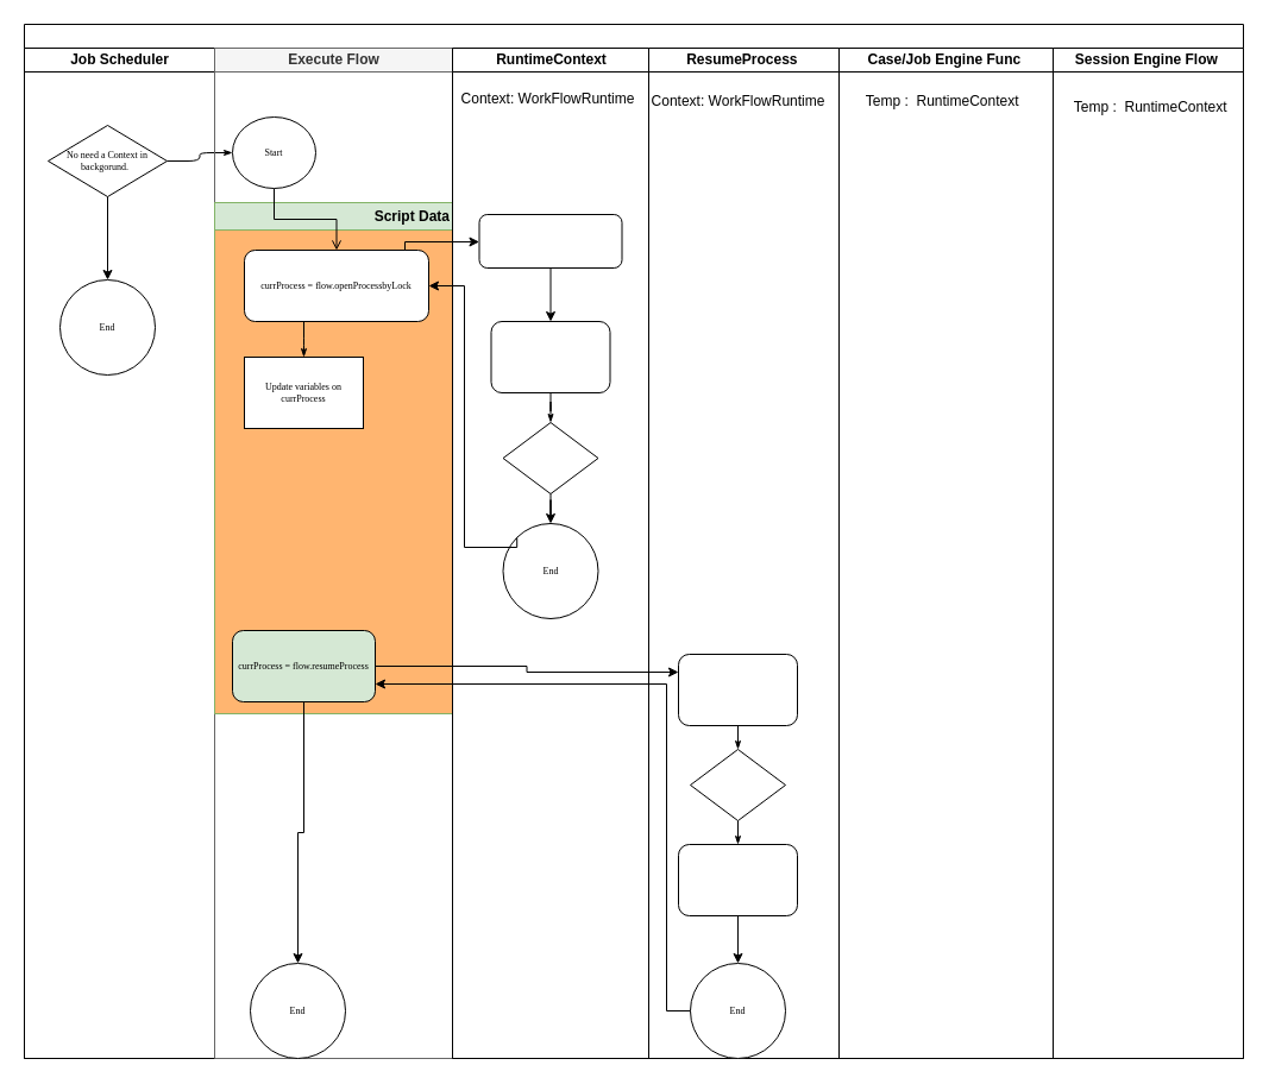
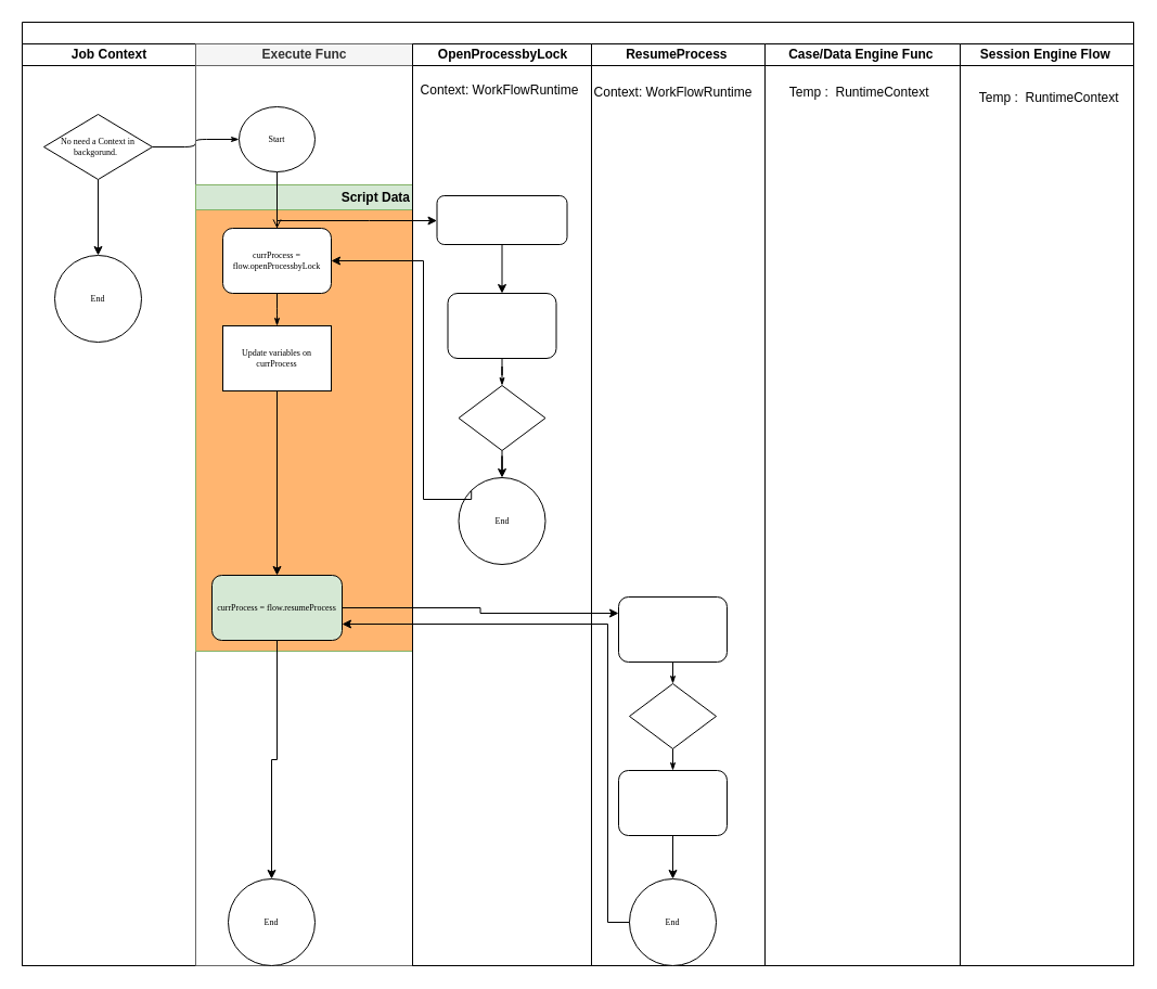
  <mxCell id="0" />
  <mxCell id="1" parent="0" />
  <mxCell id="2" value="" style="swimlane;html=1;childLayout=stackLayout;startSize=20;rounded=0;shadow=0;labelBackgroundColor=gray;strokeWidth=1;fontFamily=Verdana;fontSize=8;align=center;" parent="1" vertex="1"><mxGeometry x="20" y="20" width="1025" height="870" as="geometry" /></mxCell>
- <mxCell id="3" value="Job Scheduler" style="swimlane;html=1;startSize=20;" parent="2" vertex="1"><mxGeometry y="20" width="160" height="850" as="geometry" /></mxCell>
+ <mxCell id="3" value="Job Context" style="swimlane;html=1;startSize=20;" parent="2" vertex="1"><mxGeometry y="20" width="160" height="850" as="geometry" /></mxCell>
  <mxCell id="4" value="" style="edgeStyle=orthogonalEdgeStyle;rounded=0;orthogonalLoop=1;jettySize=auto;html=1;" edge="1" parent="3" source="5" target="6"><mxGeometry relative="1" as="geometry" /></mxCell>
  <mxCell id="5" value="No need a Context in backgorund.&amp;nbsp;&amp;nbsp;" style="rhombus;whiteSpace=wrap;html=1;shadow=0;labelBackgroundColor=none;strokeWidth=1;fontFamily=Verdana;fontSize=8;align=center;" parent="3" vertex="1"><mxGeometry x="20" y="65" width="100" height="60" as="geometry" /></mxCell>
  <mxCell id="6" value="End" style="ellipse;whiteSpace=wrap;html=1;fontSize=8;fontFamily=Verdana;rounded=1;shadow=0;labelBackgroundColor=none;strokeWidth=1;" vertex="1" parent="3"><mxGeometry x="30" y="195" width="80" height="80" as="geometry" /></mxCell>
  <mxCell id="7" style="edgeStyle=orthogonalEdgeStyle;rounded=1;html=1;labelBackgroundColor=none;startArrow=none;startFill=0;startSize=5;endArrow=classicThin;endFill=1;endSize=5;jettySize=auto;orthogonalLoop=1;strokeWidth=1;fontFamily=Verdana;fontSize=8;entryX=0;entryY=0.5;entryDx=0;entryDy=0;" parent="2" source="5" target="18" edge="1"><mxGeometry relative="1" as="geometry" /></mxCell>
- <mxCell id="8" value="Execute Flow" style="swimlane;html=1;startSize=20;fillColor=#f5f5f5;fontColor=#333333;strokeColor=#666666;gradientColor=none;" parent="2" vertex="1"><mxGeometry x="160" y="20" width="200" height="850" as="geometry" /></mxCell>
+ <mxCell id="8" value="Execute Func" style="swimlane;html=1;startSize=20;fillColor=#f5f5f5;fontColor=#333333;strokeColor=#666666;gradientColor=none;" parent="2" vertex="1"><mxGeometry x="160" y="20" width="200" height="850" as="geometry" /></mxCell>
  <mxCell id="9" value="Script Data" style="swimlane;whiteSpace=wrap;html=1;fillColor=#d5e8d4;strokeColor=#82b366;swimlaneFillColor=light-dark(#FFB570,#EDEDED);align=right;" vertex="1" parent="8"><mxGeometry y="130" width="200" height="430" as="geometry" /></mxCell>
- <mxCell id="10" value="currProcess = flow.openProcessbyLock" style="rounded=1;whiteSpace=wrap;html=1;shadow=0;labelBackgroundColor=none;strokeWidth=1;fontFamily=Verdana;fontSize=8;align=center;" parent="8" vertex="1"><mxGeometry x="25" y="170" width="155" height="60" as="geometry" /></mxCell>
+ <mxCell id="10" value="currProcess = flow.openProcessbyLock" style="rounded=1;whiteSpace=wrap;html=1;shadow=0;labelBackgroundColor=none;strokeWidth=1;fontFamily=Verdana;fontSize=8;align=center;" parent="8" vertex="1"><mxGeometry x="25" y="170" width="100" height="60" as="geometry" /></mxCell>
+ <mxCell id="11" value="" style="edgeStyle=orthogonalEdgeStyle;rounded=0;orthogonalLoop=1;jettySize=auto;html=1;" edge="1" parent="8" source="12" target="15"><mxGeometry relative="1" as="geometry" /></mxCell>
  <mxCell id="12" value="Update variables on currProcess" style="whiteSpace=wrap;html=1;shadow=0;labelBackgroundColor=none;strokeWidth=1;fontFamily=Verdana;fontSize=8;align=center;rounded=0;" parent="8" vertex="1"><mxGeometry x="25" y="260" width="100" height="60" as="geometry" /></mxCell>
  <mxCell id="13" style="edgeStyle=orthogonalEdgeStyle;rounded=1;html=1;labelBackgroundColor=none;startArrow=none;startFill=0;startSize=5;endArrow=classicThin;endFill=1;endSize=5;jettySize=auto;orthogonalLoop=1;strokeWidth=1;fontFamily=Verdana;fontSize=8" parent="8" source="10" target="12" edge="1"><mxGeometry relative="1" as="geometry"><Array as="points"><mxPoint x="75" y="245" /><mxPoint x="75" y="245" /></Array></mxGeometry></mxCell>
  <mxCell id="14" value="" style="edgeStyle=orthogonalEdgeStyle;rounded=0;orthogonalLoop=1;jettySize=auto;html=1;" edge="1" parent="8" source="15" target="16"><mxGeometry relative="1" as="geometry" /></mxCell>
  <mxCell id="15" value="currProcess = flow.resumeProcess" style="whiteSpace=wrap;html=1;fontSize=8;fontFamily=Verdana;rounded=1;shadow=0;labelBackgroundColor=none;strokeWidth=1;fillColor=#d5e8d4;" vertex="1" parent="8"><mxGeometry x="15" y="490" width="120" height="60" as="geometry" /></mxCell>
  <mxCell id="16" value="End" style="ellipse;whiteSpace=wrap;html=1;fontSize=8;fontFamily=Verdana;rounded=1;shadow=0;labelBackgroundColor=none;strokeWidth=1;" vertex="1" parent="8"><mxGeometry x="30" y="770" width="80" height="80" as="geometry" /></mxCell>
  <mxCell id="17" style="edgeStyle=orthogonalEdgeStyle;rounded=0;orthogonalLoop=1;jettySize=auto;html=1;exitX=0.5;exitY=1;exitDx=0;exitDy=0;endArrow=open;" edge="1" parent="8" source="18" target="10"><mxGeometry relative="1" as="geometry" /></mxCell>
- <mxCell id="18" value="Start" style="ellipse;whiteSpace=wrap;html=1;fontSize=8;fontFamily=Verdana;rounded=1;shadow=0;labelBackgroundColor=none;strokeWidth=1;" vertex="1" parent="8"><mxGeometry x="15" y="58" width="70" height="60" as="geometry" /></mxCell>
- <mxCell id="19" value="RuntimeContext" style="swimlane;html=1;startSize=20;" parent="2" vertex="1"><mxGeometry x="360" y="20" width="165" height="850" as="geometry" /></mxCell>
+ <mxCell id="18" value="Start" style="ellipse;whiteSpace=wrap;html=1;fontSize=8;fontFamily=Verdana;rounded=1;shadow=0;labelBackgroundColor=none;strokeWidth=1;" vertex="1" parent="8"><mxGeometry x="40" y="58" width="70" height="60" as="geometry" /></mxCell>
+ <mxCell id="19" value="OpenProcessbyLock" style="swimlane;html=1;startSize=20;" parent="2" vertex="1"><mxGeometry x="360" y="20" width="165" height="850" as="geometry" /></mxCell>
  <mxCell id="20" value="" style="rounded=1;whiteSpace=wrap;html=1;shadow=0;labelBackgroundColor=none;strokeWidth=1;fontFamily=Verdana;fontSize=8;align=center;" parent="19" vertex="1"><mxGeometry x="32.5" y="230" width="100" height="60" as="geometry" /></mxCell>
  <mxCell id="21" value="" style="edgeStyle=orthogonalEdgeStyle;rounded=0;orthogonalLoop=1;jettySize=auto;html=1;" edge="1" parent="19" source="22" target="27"><mxGeometry relative="1" as="geometry" /></mxCell>
  <mxCell id="22" value="" style="rhombus;whiteSpace=wrap;html=1;rounded=0;shadow=0;labelBackgroundColor=none;strokeWidth=1;fontFamily=Verdana;fontSize=8;align=center;" parent="19" vertex="1"><mxGeometry x="42.5" y="315" width="80" height="60" as="geometry" /></mxCell>
  <mxCell id="23" style="edgeStyle=orthogonalEdgeStyle;rounded=1;html=1;labelBackgroundColor=none;startArrow=none;startFill=0;startSize=5;endArrow=classicThin;endFill=1;endSize=5;jettySize=auto;orthogonalLoop=1;strokeWidth=1;fontFamily=Verdana;fontSize=8" parent="19" source="20" target="22" edge="1"><mxGeometry relative="1" as="geometry" /></mxCell>
  <mxCell id="24" style="edgeStyle=orthogonalEdgeStyle;rounded=0;orthogonalLoop=1;jettySize=auto;html=1;entryX=0.5;entryY=0;entryDx=0;entryDy=0;" edge="1" parent="19" source="25" target="20"><mxGeometry relative="1" as="geometry" /></mxCell>
  <mxCell id="25" value="" style="whiteSpace=wrap;html=1;fontSize=8;fontFamily=Verdana;rounded=1;shadow=0;labelBackgroundColor=none;strokeWidth=1;" vertex="1" parent="19"><mxGeometry x="22.5" y="140" width="120" height="45" as="geometry" /></mxCell>
  <mxCell id="26" value="Context: WorkFlowRuntime" style="text;html=1;align=center;verticalAlign=middle;resizable=0;points=[];autosize=1;strokeColor=none;fillColor=none;" vertex="1" parent="19"><mxGeometry x="-5" y="28" width="170" height="30" as="geometry" /></mxCell>
  <mxCell id="27" value="End" style="ellipse;whiteSpace=wrap;html=1;fontSize=8;fontFamily=Verdana;rounded=0;shadow=0;labelBackgroundColor=none;strokeWidth=1;" vertex="1" parent="19"><mxGeometry x="42.5" y="400" width="80" height="80" as="geometry" /></mxCell>
  <mxCell id="28" value="ResumeProcess&amp;nbsp;" style="swimlane;html=1;startSize=20;" parent="2" vertex="1"><mxGeometry x="525" y="20" width="160" height="850" as="geometry" /></mxCell>
  <mxCell id="29" value="" style="rounded=1;whiteSpace=wrap;html=1;shadow=0;labelBackgroundColor=none;strokeWidth=1;fontFamily=Verdana;fontSize=8;align=center;" parent="28" vertex="1"><mxGeometry x="25" y="510" width="100" height="60" as="geometry" /></mxCell>
  <mxCell id="30" value="" style="rhombus;whiteSpace=wrap;html=1;rounded=0;shadow=0;labelBackgroundColor=none;strokeWidth=1;fontFamily=Verdana;fontSize=8;align=center;" parent="28" vertex="1"><mxGeometry x="35" y="590" width="80" height="60" as="geometry" /></mxCell>
  <mxCell id="31" value="" style="edgeStyle=orthogonalEdgeStyle;rounded=0;orthogonalLoop=1;jettySize=auto;html=1;" edge="1" parent="28" source="32" target="36"><mxGeometry relative="1" as="geometry" /></mxCell>
  <mxCell id="32" value="" style="rounded=1;whiteSpace=wrap;html=1;shadow=0;labelBackgroundColor=none;strokeWidth=1;fontFamily=Verdana;fontSize=8;align=center;" parent="28" vertex="1"><mxGeometry x="25" y="670" width="100" height="60" as="geometry" /></mxCell>
  <mxCell id="33" style="edgeStyle=orthogonalEdgeStyle;rounded=1;html=1;labelBackgroundColor=none;startArrow=none;startFill=0;startSize=5;endArrow=classicThin;endFill=1;endSize=5;jettySize=auto;orthogonalLoop=1;strokeColor=#000000;strokeWidth=1;fontFamily=Verdana;fontSize=8;fontColor=#000000;" parent="28" source="29" target="30" edge="1"><mxGeometry relative="1" as="geometry" /></mxCell>
  <mxCell id="34" style="edgeStyle=orthogonalEdgeStyle;rounded=1;html=1;labelBackgroundColor=none;startArrow=none;startFill=0;startSize=5;endArrow=classicThin;endFill=1;endSize=5;jettySize=auto;orthogonalLoop=1;strokeWidth=1;fontFamily=Verdana;fontSize=8" parent="28" source="30" target="32" edge="1"><mxGeometry relative="1" as="geometry" /></mxCell>
  <mxCell id="35" value="Context: WorkFlowRuntime" style="text;html=1;align=center;verticalAlign=middle;resizable=0;points=[];autosize=1;strokeColor=none;fillColor=none;" vertex="1" parent="28"><mxGeometry x="-10" y="30" width="170" height="30" as="geometry" /></mxCell>
  <mxCell id="36" value="End" style="ellipse;whiteSpace=wrap;html=1;fontSize=8;fontFamily=Verdana;rounded=1;shadow=0;labelBackgroundColor=none;strokeWidth=1;" vertex="1" parent="28"><mxGeometry x="35" y="770" width="80" height="80" as="geometry" /></mxCell>
- <mxCell id="37" value="Case/Job Engine Func&amp;nbsp;" style="swimlane;html=1;startSize=20;" parent="2" vertex="1"><mxGeometry x="685" y="20" width="180" height="850" as="geometry" /></mxCell>
+ <mxCell id="37" value="Case/Data Engine Func&amp;nbsp;" style="swimlane;html=1;startSize=20;" parent="2" vertex="1"><mxGeometry x="685" y="20" width="180" height="850" as="geometry" /></mxCell>
  <mxCell id="38" value="&amp;nbsp;Temp :&amp;nbsp; RuntimeContext" style="text;html=1;align=center;verticalAlign=middle;resizable=0;points=[];autosize=1;strokeColor=none;fillColor=none;" vertex="1" parent="37"><mxGeometry x="5" y="30" width="160" height="30" as="geometry" /></mxCell>
  <mxCell id="39" value="Session Engine Flow&amp;nbsp;" style="swimlane;html=1;startSize=20;" parent="2" vertex="1"><mxGeometry x="865" y="20" width="160" height="850" as="geometry" /></mxCell>
  <mxCell id="40" value="&amp;nbsp;Temp :&amp;nbsp; RuntimeContext" style="text;html=1;align=center;verticalAlign=middle;resizable=0;points=[];autosize=1;strokeColor=none;fillColor=none;" vertex="1" parent="39"><mxGeometry y="35" width="160" height="30" as="geometry" /></mxCell>
  <mxCell id="41" value="" style="edgeStyle=orthogonalEdgeStyle;rounded=0;orthogonalLoop=1;jettySize=auto;html=1;" edge="1" parent="2" source="10" target="25"><mxGeometry relative="1" as="geometry"><Array as="points"><mxPoint x="320" y="183" /><mxPoint x="320" y="183" /></Array></mxGeometry></mxCell>
  <mxCell id="42" style="edgeStyle=orthogonalEdgeStyle;rounded=0;orthogonalLoop=1;jettySize=auto;html=1;exitX=0;exitY=0;exitDx=0;exitDy=0;entryX=1;entryY=0.5;entryDx=0;entryDy=0;" edge="1" parent="2" source="27" target="10"><mxGeometry relative="1" as="geometry"><mxPoint x="310" y="110" as="targetPoint" /><mxPoint x="381.716" y="401.716" as="sourcePoint" /><Array as="points"><mxPoint x="414" y="440" /><mxPoint x="370" y="440" /><mxPoint x="370" y="220" /></Array></mxGeometry></mxCell>
  <mxCell id="43" style="edgeStyle=orthogonalEdgeStyle;rounded=0;orthogonalLoop=1;jettySize=auto;html=1;exitX=1;exitY=0.5;exitDx=0;exitDy=0;entryX=0;entryY=0.25;entryDx=0;entryDy=0;" edge="1" parent="2" source="15" target="29"><mxGeometry relative="1" as="geometry" /></mxCell>
  <mxCell id="44" style="edgeStyle=orthogonalEdgeStyle;rounded=0;orthogonalLoop=1;jettySize=auto;html=1;entryX=1;entryY=0.75;entryDx=0;entryDy=0;" edge="1" parent="2" source="36" target="15"><mxGeometry relative="1" as="geometry"><mxPoint x="530" y="560" as="targetPoint" /><Array as="points"><mxPoint x="540" y="830" /><mxPoint x="540" y="555" /></Array></mxGeometry></mxCell>
  <mxCell id="45" value="&lt;span style=&quot;color: rgba(0, 0, 0, 0); font-family: monospace; font-size: 0px; text-align: start;&quot;&gt;%3CmxGraphModel%3E%3Croot%3E%3CmxCell%20id%3D%220%22%2F%3E%3CmxCell%20id%3D%221%22%20parent%3D%220%22%2F%3E%3CmxCell%20id%3D%222%22%20value%3D%22Context%3A%20WorkFlowRuntime%22%20style%3D%22text%3Bhtml%3D1%3Balign%3Dcenter%3BverticalAlign%3Dmiddle%3Bresizable%3D0%3Bpoints%3D%5B%5D%3Bautosize%3D1%3BstrokeColor%3Dnone%3BfillColor%3Dnone%3B%22%20vertex%3D%221%22%20parent%3D%221%22%3E%3CmxGeometry%20x%3D%22385%22%20y%3D%2288%22%20width%3D%22170%22%20height%3D%2230%22%20as%3D%22geometry%22%2F%3E%3C%2FmxCell%3E%3C%2Froot%3E%3C%2FmxGraphModel%3E&lt;/span&gt;" style="text;html=1;align=center;verticalAlign=middle;resizable=0;points=[];autosize=1;strokeColor=none;fillColor=none;" vertex="1" parent="1"><mxGeometry x="550" y="68" width="20" height="30" as="geometry" /></mxCell>
